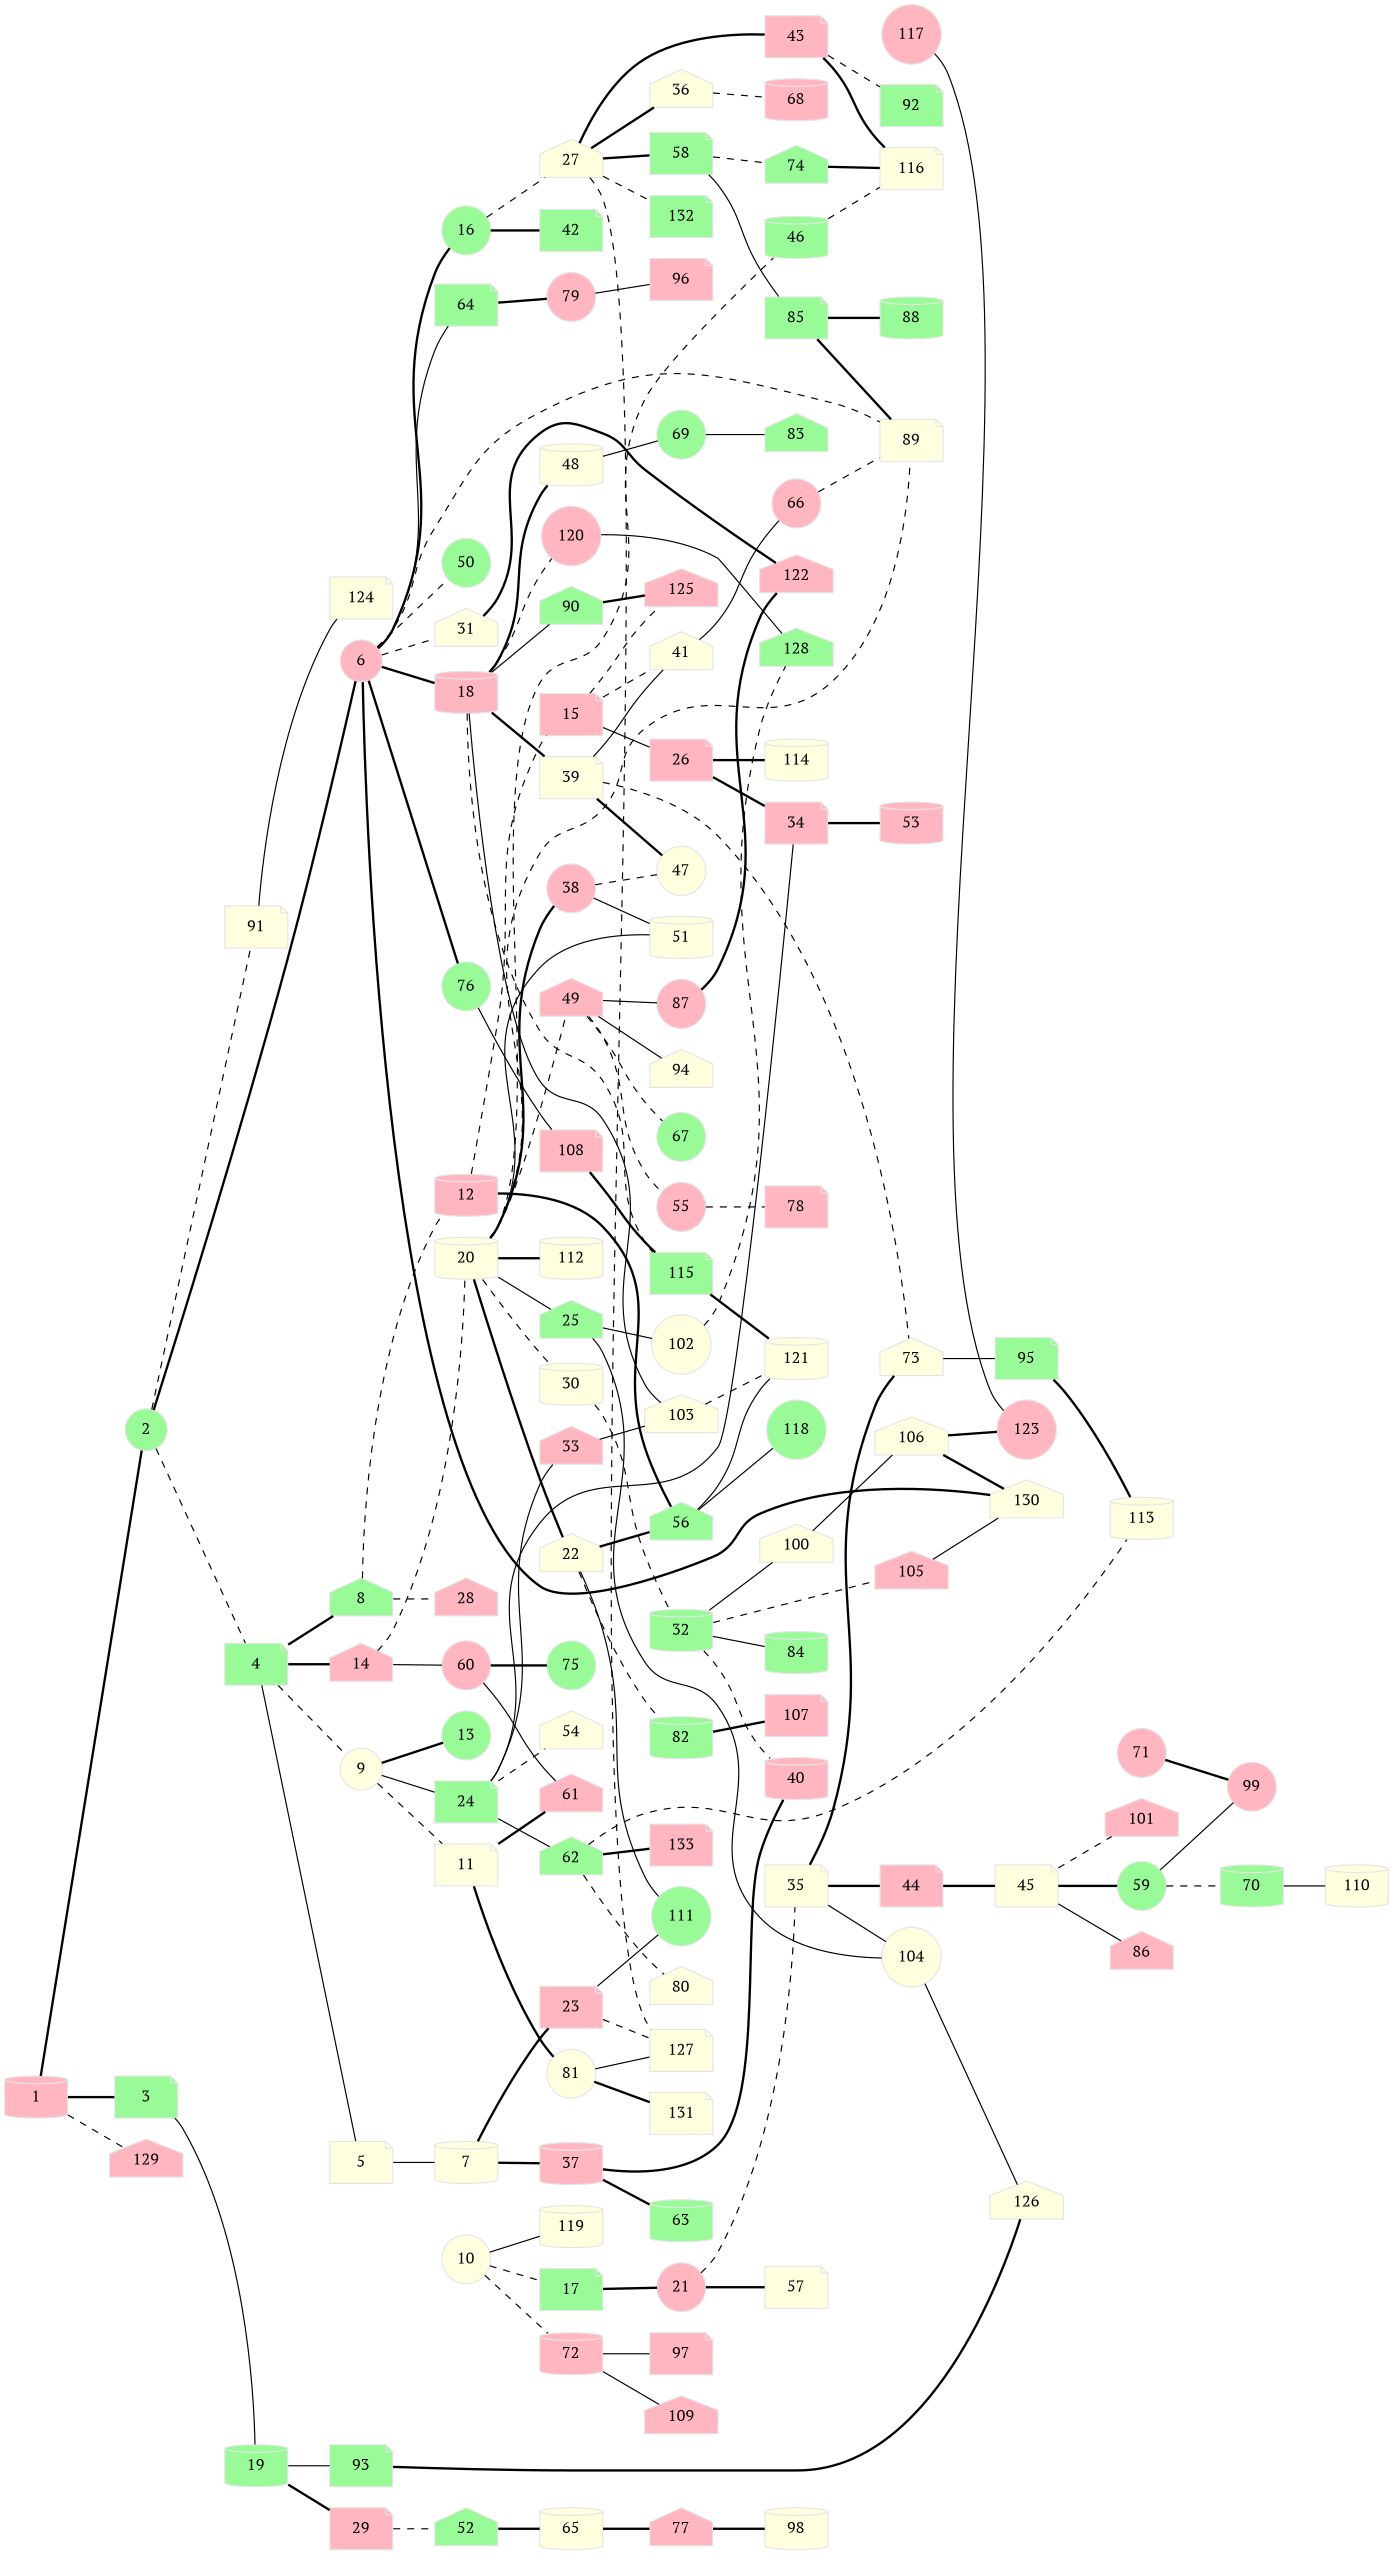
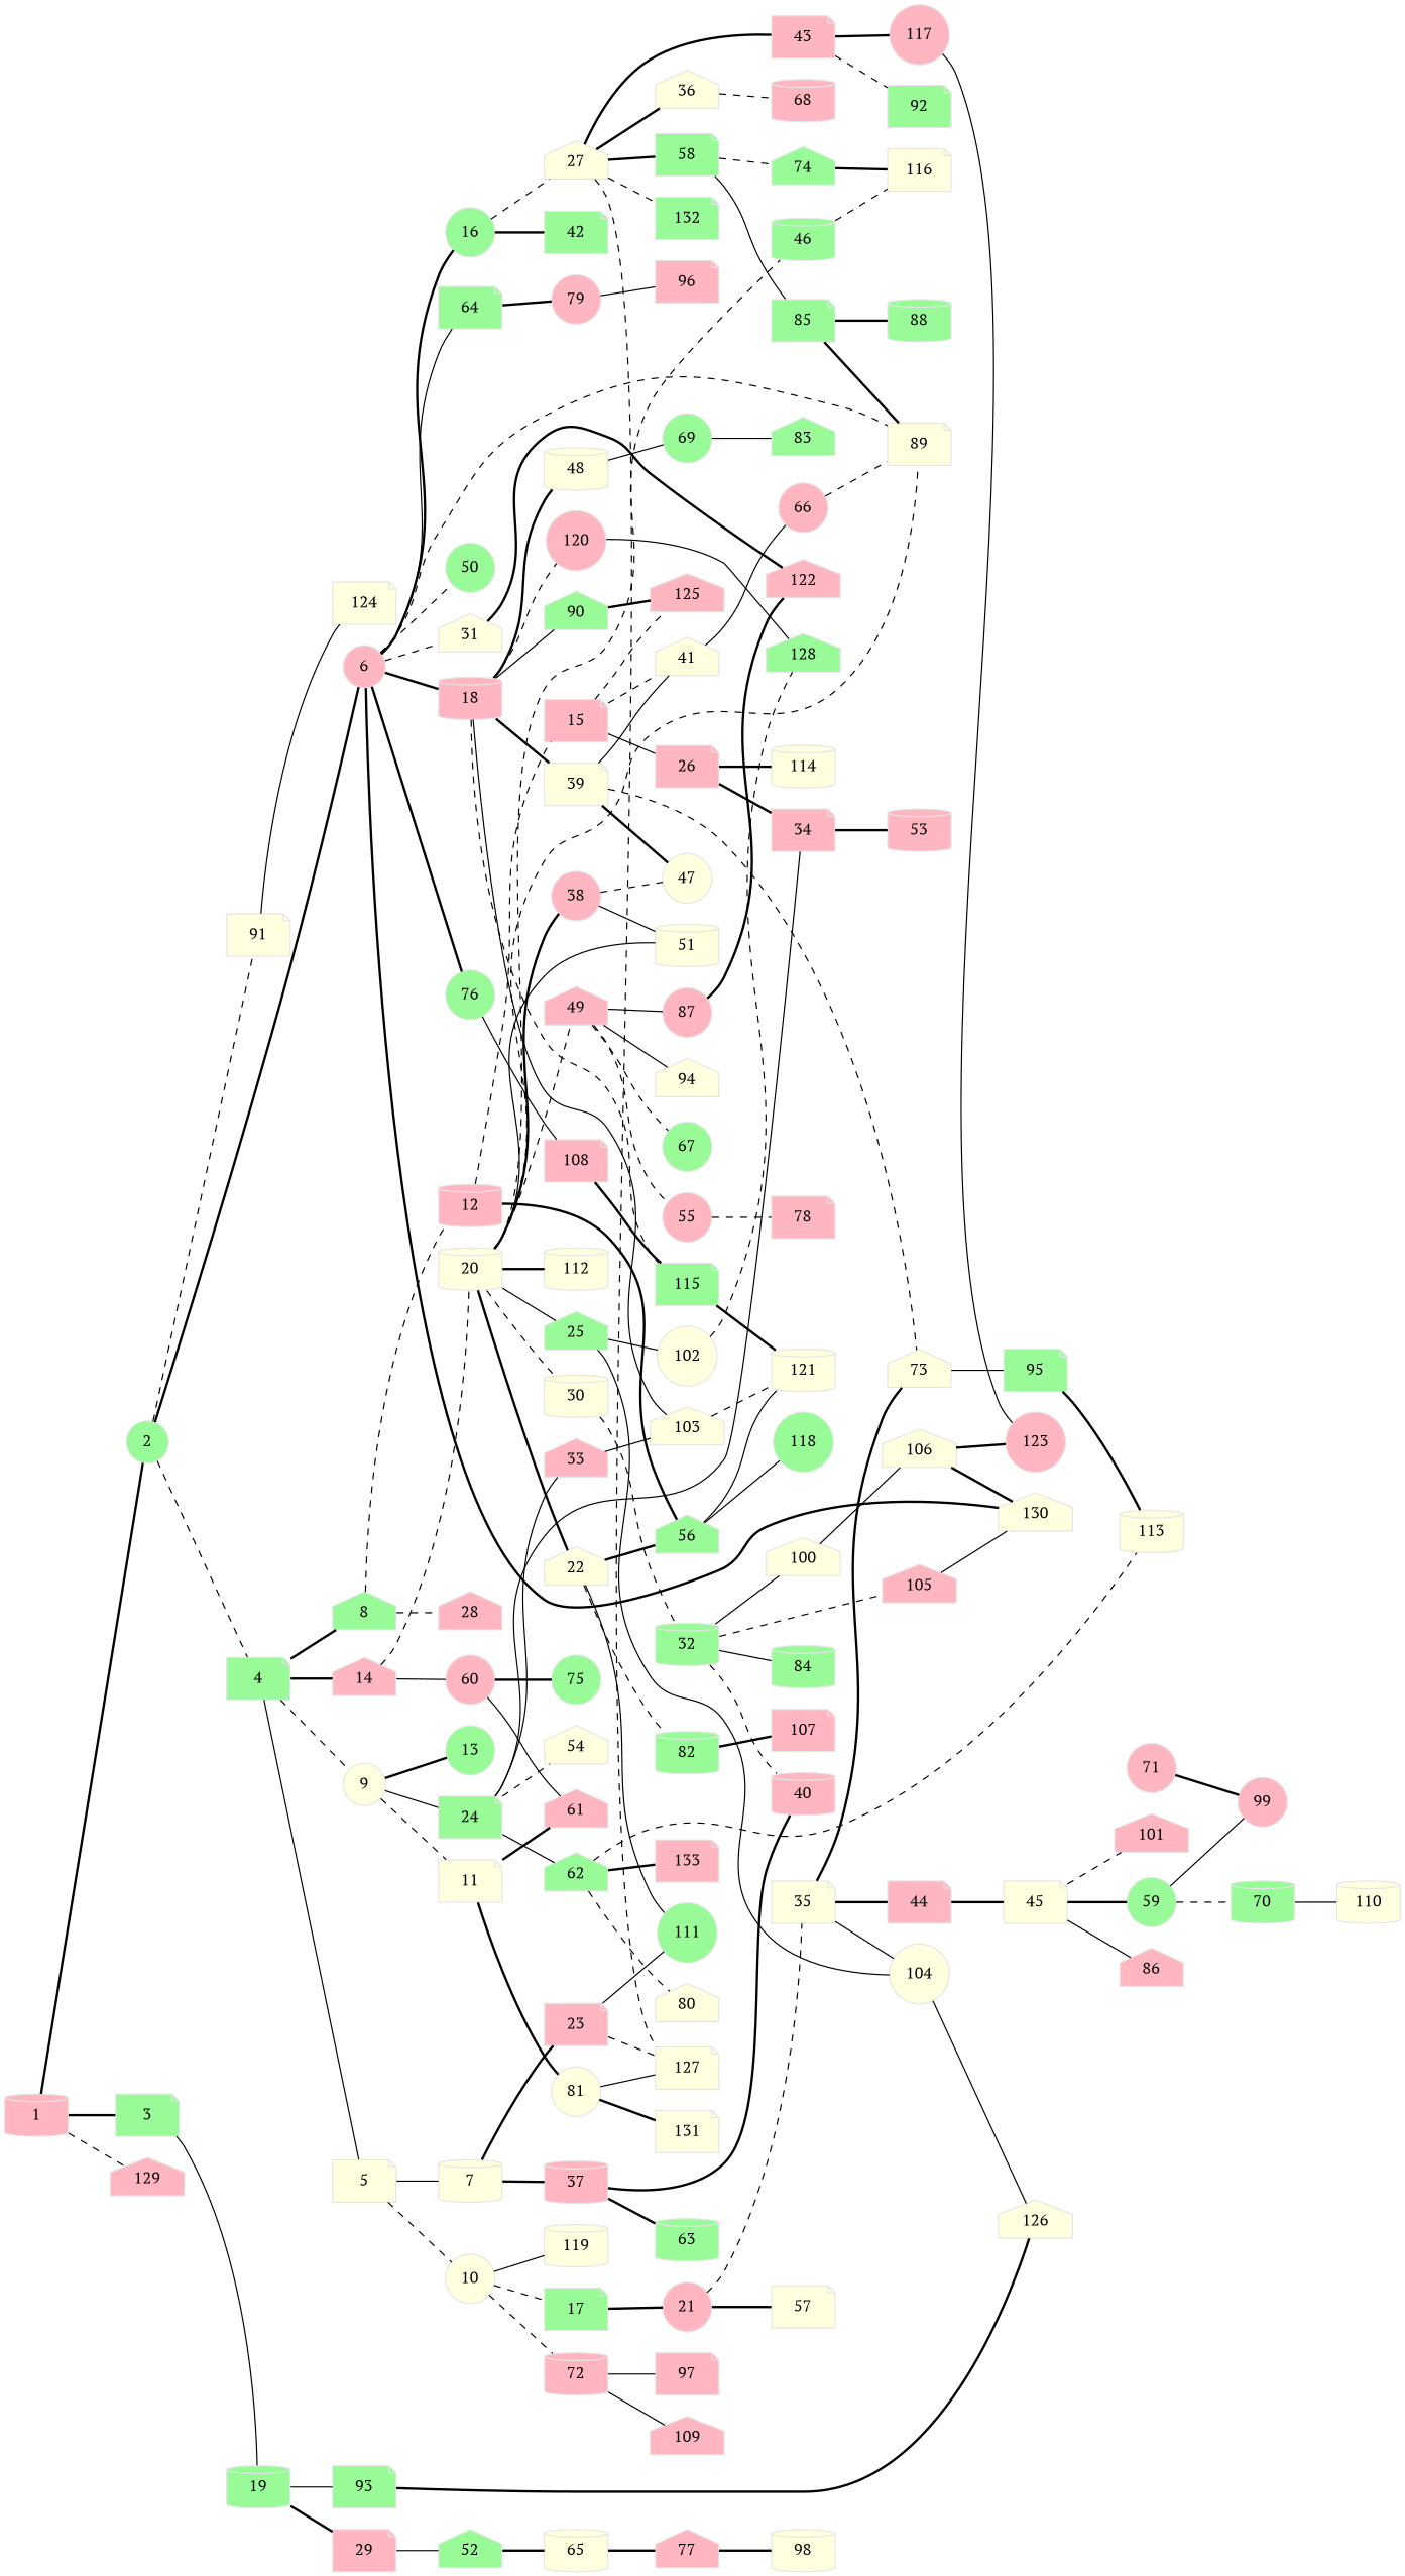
  graph {
    fontname="PT Serif"
    rankdir=LR
    node [color=gray90 fillcolor=lightpink fontname="PT Serif" shape=note style=filled]
    edge [fontname="PT Serif" style=bold]
    1 [shape=cylinder]
    2 [fillcolor=palegreen shape=circle]
    3 [fillcolor=palegreen]
    129 [shape=house]
    4 [fillcolor=palegreen]
    6 [shape=circle]
    91 [fillcolor=lightyellow]
    19 [fillcolor=palegreen shape=cylinder]
    5 [fillcolor=lightyellow]
    8 [fillcolor=palegreen shape=house]
    9 [fillcolor=lightyellow shape=circle]
    14 [shape=house]
    16 [fillcolor=palegreen shape=circle]
    18 [shape=cylinder]
    31 [fillcolor=lightyellow shape=house]
    50 [fillcolor=palegreen shape=circle]
    64 [fillcolor=palegreen]
    76 [fillcolor=palegreen shape=circle]
    89 [fillcolor=lightyellow]
    130 [fillcolor=lightyellow shape=house]
    124 [fillcolor=lightyellow]
    29
    93 [fillcolor=palegreen]
    7 [fillcolor=lightyellow shape=cylinder]
    10 [fillcolor=lightyellow shape=circle]
    12 [shape=cylinder]
    28 [shape=house]
    11 [fillcolor=lightyellow]
    13 [fillcolor=palegreen shape=circle]
    24 [fillcolor=palegreen]
    20 [fillcolor=lightyellow shape=cylinder]
    60 [shape=circle]
    23
    37 [shape=cylinder]
    17 [fillcolor=palegreen]
    72 [shape=cylinder]
    119 [fillcolor=lightyellow shape=cylinder]
    27 [fillcolor=lightyellow shape=house]
    42 [fillcolor=palegreen]
    39 [fillcolor=lightyellow]
    48 [fillcolor=lightyellow shape=cylinder]
    90 [fillcolor=palegreen shape=house]
    103 [fillcolor=lightyellow shape=house]
    115 [fillcolor=palegreen]
    120 [shape=circle]
    122 [shape=house]
    79 [shape=circle]
    108
    111 [fillcolor=palegreen shape=circle]
    127 [fillcolor=lightyellow]
    40 [shape=cylinder]
    63 [fillcolor=palegreen shape=cylinder]
    15
    56 [fillcolor=palegreen shape=house]
    61 [shape=house]
    81 [fillcolor=lightyellow shape=circle]
    33 [shape=house]
    34
    54 [fillcolor=lightyellow shape=house]
    62 [fillcolor=palegreen shape=house]
    21 [shape=circle]
    97
    109 [shape=house]
    131 [fillcolor=lightyellow]
    26
    41 [fillcolor=lightyellow shape=house]
    125 [shape=house]
    118 [fillcolor=palegreen shape=circle]
    121 [fillcolor=lightyellow shape=cylinder]
    22 [fillcolor=lightyellow shape=house]
    25 [fillcolor=palegreen shape=house]
    30 [fillcolor=lightyellow shape=cylinder]
    38 [shape=circle]
    46 [fillcolor=palegreen shape=cylinder]
    49 [shape=house]
    51 [fillcolor=lightyellow shape=cylinder]
    112 [fillcolor=lightyellow shape=cylinder]
    75 [fillcolor=palegreen shape=circle]
    114 [fillcolor=lightyellow shape=cylinder]
    66 [shape=circle]
    36 [fillcolor=lightyellow shape=house]
    43
    58 [fillcolor=palegreen]
    132 [fillcolor=palegreen]
    35 [fillcolor=lightyellow]
    57 [fillcolor=lightyellow]
    73 [fillcolor=lightyellow shape=house]
    47 [fillcolor=lightyellow shape=circle]
    69 [fillcolor=palegreen shape=circle]
    128 [fillcolor=palegreen shape=house]
    52 [fillcolor=palegreen shape=house]
    71 [shape=circle]
    99 [shape=circle]
    126 [fillcolor=lightyellow shape=house]
    82 [fillcolor=palegreen shape=cylinder]
    102 [fillcolor=lightyellow shape=circle]
    104 [fillcolor=lightyellow shape=circle]
    32 [fillcolor=palegreen shape=cylinder]
    116 [fillcolor=lightyellow]
    55 [shape=circle]
    67 [fillcolor=palegreen shape=circle]
    87 [shape=circle]
    94 [fillcolor=lightyellow shape=house]
    44
    107
    53 [shape=cylinder]
    80 [fillcolor=lightyellow shape=house]
    113 [fillcolor=lightyellow shape=cylinder]
    133
    68 [shape=cylinder]
    92 [fillcolor=palegreen]
    117 [shape=circle]
    74 [fillcolor=palegreen shape=house]
    85 [fillcolor=palegreen]
    65 [fillcolor=lightyellow shape=cylinder]
    84 [fillcolor=palegreen shape=cylinder]
    100 [fillcolor=lightyellow shape=house]
    105 [shape=house]
    106 [fillcolor=lightyellow shape=house]
    45 [fillcolor=lightyellow]
    95 [fillcolor=palegreen]
    123 [shape=circle]
    59 [fillcolor=palegreen shape=circle]
    86 [shape=house]
    101 [shape=house]
    70 [fillcolor=palegreen shape=cylinder]
    83 [fillcolor=palegreen shape=house]
    78
    77 [shape=house]
    88 [fillcolor=palegreen shape=cylinder]
    110 [fillcolor=lightyellow shape=cylinder]
    96
    98 [fillcolor=lightyellow shape=cylinder]
    1 -- 2
    1 -- 3
    1 -- 129 [style=dashed]
    2 -- 4 [style=dashed]
    2 -- 6
    2 -- 91 [style=dashed]
    3 -- 19 [style=solid]
    4 -- 5 [style=solid]
    4 -- 8
    4 -- 9 [style=dashed]
    4 -- 14
    6 -- 16
    6 -- 18
    6 -- 31 [style=dashed]
    6 -- 50 [style=dashed]
    6 -- 64 [style=solid]
    6 -- 76
    6 -- 89 [style=dashed]
    6 -- 130
    91 -- 124 [style=solid]
    19 -- 29
    19 -- 93 [style=solid]
    5 -- 7 [style=solid]
+   5 -- 10 [style=dashed]
    8 -- 12 [style=dashed]
    8 -- 28 [style=dashed]
    9 -- 11 [style=dashed]
    9 -- 13
    9 -- 24 [style=solid]
    14 -- 20 [style=dashed]
    14 -- 60 [style=solid]
    16 -- 27 [style=dashed]
    16 -- 42
    18 -- 39
    18 -- 48
    18 -- 90 [style=solid]
    18 -- 103 [style=solid]
    18 -- 115 [style=dashed]
    18 -- 120 [style=dashed]
    31 -- 122
    64 -- 79
    76 -- 108 [style=solid]
-   29 -- 52 [style=dashed]
+   29 -- 52 [style=solid]
    93 -- 126
    7 -- 23
    7 -- 37
    10 -- 17 [style=dashed]
    10 -- 72 [style=dashed]
    10 -- 119 [style=solid]
    12 -- 15 [style=dashed]
    12 -- 56
    11 -- 61
    11 -- 81
    24 -- 33 [style=solid]
    24 -- 34 [style=solid]
    24 -- 54 [style=dashed]
    24 -- 62 [style=solid]
    20 -- 89 [style=dashed]
    20 -- 22
    20 -- 25 [style=solid]
    20 -- 30 [style=dashed]
    20 -- 38
    20 -- 46 [style=dashed]
    20 -- 49 [style=dashed]
    20 -- 51 [style=solid]
    20 -- 112
    60 -- 61 [style=solid]
    60 -- 75
    23 -- 111 [style=solid]
    23 -- 127 [style=dashed]
    37 -- 40
    37 -- 63
    17 -- 21
    72 -- 97 [style=solid]
    72 -- 109 [style=solid]
    27 -- 127 [style=dashed]
    27 -- 36
    27 -- 43
    27 -- 58
    27 -- 132 [style=dashed]
    39 -- 41 [style=solid]
    39 -- 73 [style=dashed]
    39 -- 47
    48 -- 69 [style=solid]
    90 -- 125
    103 -- 121 [style=dashed]
    115 -- 121
    120 -- 128 [style=solid]
    79 -- 96 [style=solid]
    108 -- 115
    15 -- 26 [style=solid]
    15 -- 41 [style=dashed]
    15 -- 125 [style=dashed]
    56 -- 118 [style=solid]
    56 -- 121 [style=solid]
    81 -- 127 [style=solid]
    81 -- 131
    33 -- 103 [style=solid]
    34 -- 53
    62 -- 80 [style=dashed]
    62 -- 113 [style=dashed]
    62 -- 133
    21 -- 35 [style=dashed]
    21 -- 57
    26 -- 34
    26 -- 114
    41 -- 66 [style=solid]
    22 -- 111 [style=solid]
    22 -- 56
    22 -- 82 [style=dashed]
    25 -- 102 [style=solid]
    25 -- 104 [style=solid]
    30 -- 32 [style=dashed]
    38 -- 51 [style=solid]
    38 -- 47 [style=dashed]
    46 -- 116 [style=dashed]
    49 -- 55 [style=dashed]
    49 -- 67 [style=dashed]
    49 -- 87 [style=solid]
    49 -- 94 [style=solid]
    66 -- 89 [style=dashed]
    36 -- 68 [style=dashed]
    43 -- 92 [style=dashed]
-   43 -- 116
+   43 -- 117
    58 -- 74 [style=dashed]
    58 -- 85 [style=solid]
    35 -- 73
    35 -- 104 [style=solid]
    35 -- 44
    73 -- 95 [style=solid]
    69 -- 83 [style=solid]
    52 -- 65
    71 -- 99
    82 -- 107
    102 -- 128 [style=dashed]
    104 -- 126 [style=solid]
    32 -- 40 [style=dashed]
    32 -- 84 [style=solid]
    32 -- 100 [style=solid]
    32 -- 105 [style=dashed]
    55 -- 78 [style=dashed]
    87 -- 122
    44 -- 45
    117 -- 123 [style=solid]
    74 -- 116
    85 -- 89
    85 -- 88
    65 -- 77
    100 -- 106 [style=solid]
    105 -- 130 [style=solid]
    106 -- 130
    106 -- 123
    45 -- 59
    45 -- 86 [style=solid]
    45 -- 101 [style=dashed]
    95 -- 113
    59 -- 99 [style=solid]
    59 -- 70 [style=dashed]
    70 -- 110 [style=solid]
    77 -- 98
  }
